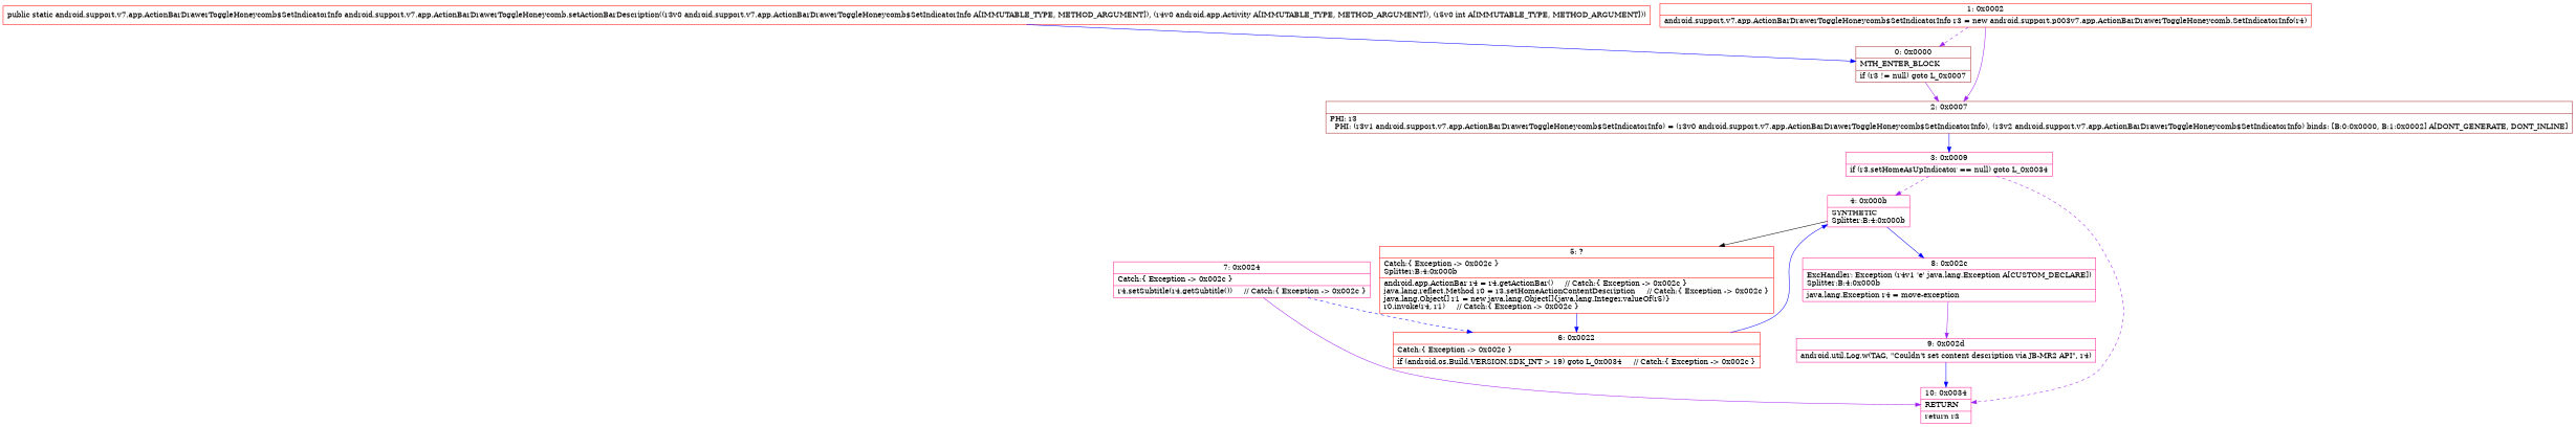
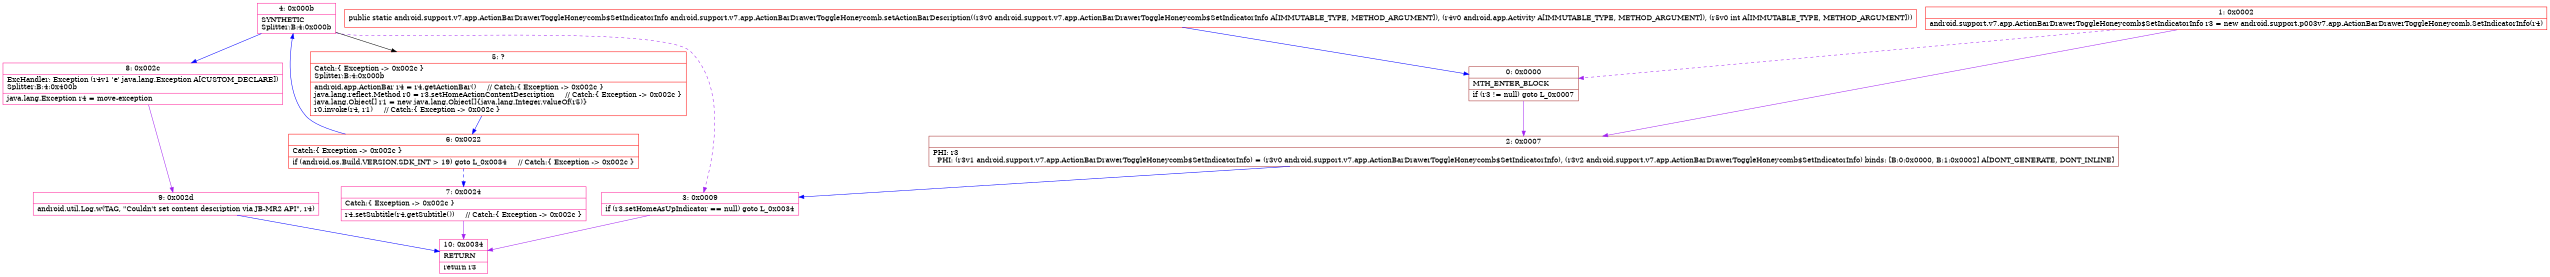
  digraph {
    node [color=deeppink shape=record]
    edge [color=purple]
    n1 [color=brown label="{0\:\ 0x0000|MTH_ENTER_BLOCK\l|if (r3 != null) goto L_0x0007\l}"]
    n2 [color=brown label="{2\:\ 0x0007|PHI: r3 \l  PHI: (r3v1 android.support.v7.app.ActionBarDrawerToggleHoneycomb$SetIndicatorInfo) = (r3v0 android.support.v7.app.ActionBarDrawerToggleHoneycomb$SetIndicatorInfo), (r3v2 android.support.v7.app.ActionBarDrawerToggleHoneycomb$SetIndicatorInfo) binds: [B:0:0x0000, B:1:0x0002] A[DONT_GENERATE, DONT_INLINE]\l}"]
    n3 [color=red label="{1\:\ 0x0002|android.support.v7.app.ActionBarDrawerToggleHoneycomb$SetIndicatorInfo r3 = new android.support.p003v7.app.ActionBarDrawerToggleHoneycomb.SetIndicatorInfo(r4)\l}"]
    n4 [label="{3\:\ 0x0009|if (r3.setHomeAsUpIndicator == null) goto L_0x0034\l}"]
    n5 [label="{4\:\ 0x000b|SYNTHETIC\lSplitter:B:4:0x000b\l}"]
    n6 [label="{10\:\ 0x0034|RETURN\l|return r3\l}"]
    n7 [color=red label="{5\:\ ?|Catch:\{ Exception \-\> 0x002c \}\lSplitter:B:4:0x000b\l|android.app.ActionBar r4 = r4.getActionBar()     \/\/ Catch:\{ Exception \-\> 0x002c \}\ljava.lang.reflect.Method r0 = r3.setHomeActionContentDescription     \/\/ Catch:\{ Exception \-\> 0x002c \}\ljava.lang.Object[] r1 = new java.lang.Object[]\{java.lang.Integer.valueOf(r5)\}\lr0.invoke(r4, r1)     \/\/ Catch:\{ Exception \-\> 0x002c \}\l}"]
-   n8 [label="{8\:\ 0x002c|ExcHandler: Exception (r4v1 'e' java.lang.Exception A[CUSTOM_DECLARE])\lSplitter:B:4:0x000b\l|java.lang.Exception r4 = move\-exception\l}"]
+   n8 [label="{8\:\ 0x002c|ExcHandler: Exception (r4v1 'e' java.lang.Exception A[CUSTOM_DECLARE])\lSplitter:B:4:0x400b\l|java.lang.Exception r4 = move\-exception\l}"]
    n9 [color=red label="{6\:\ 0x0022|Catch:\{ Exception \-\> 0x002c \}\l|if (android.os.Build.VERSION.SDK_INT \> 19) goto L_0x0034     \/\/ Catch:\{ Exception \-\> 0x002c \}\l}"]
    n10 [label="{9\:\ 0x002d|android.util.Log.w(TAG, \"Couldn't set content description via JB\-MR2 API\", r4)\l}"]
    n11 [label="{7\:\ 0x0024|Catch:\{ Exception \-\> 0x002c \}\l|r4.setSubtitle(r4.getSubtitle())     \/\/ Catch:\{ Exception \-\> 0x002c \}\l}"]
    n12 [color=red label="{public static android.support.v7.app.ActionBarDrawerToggleHoneycomb$SetIndicatorInfo android.support.v7.app.ActionBarDrawerToggleHoneycomb.setActionBarDescription((r3v0 android.support.v7.app.ActionBarDrawerToggleHoneycomb$SetIndicatorInfo A[IMMUTABLE_TYPE, METHOD_ARGUMENT]), (r4v0 android.app.Activity A[IMMUTABLE_TYPE, METHOD_ARGUMENT]), (r5v0 int A[IMMUTABLE_TYPE, METHOD_ARGUMENT])) }"]
    n1 -> n2
    n2 -> n4 [color=blue]
    n3 -> n1 [style=dashed]
    n3 -> n2
-   n4 -> n5 [style=dashed]
-   n4 -> n6 [style=dashed]
+   n5 -> n4 [style=dashed]
+   n4 -> n6
    n5 -> n7 [color=black]
    n5 -> n8 [color=blue]
    n7 -> n9 [color=blue]
    n8 -> n10
    n9 -> n5 [color=blue]
-   n11 -> n9 [color=blue style=dashed]
+   n9 -> n11 [color=blue style=dashed]
    n10 -> n6 [color=blue]
    n11 -> n6
    n12 -> n1 [color=blue]
  }
